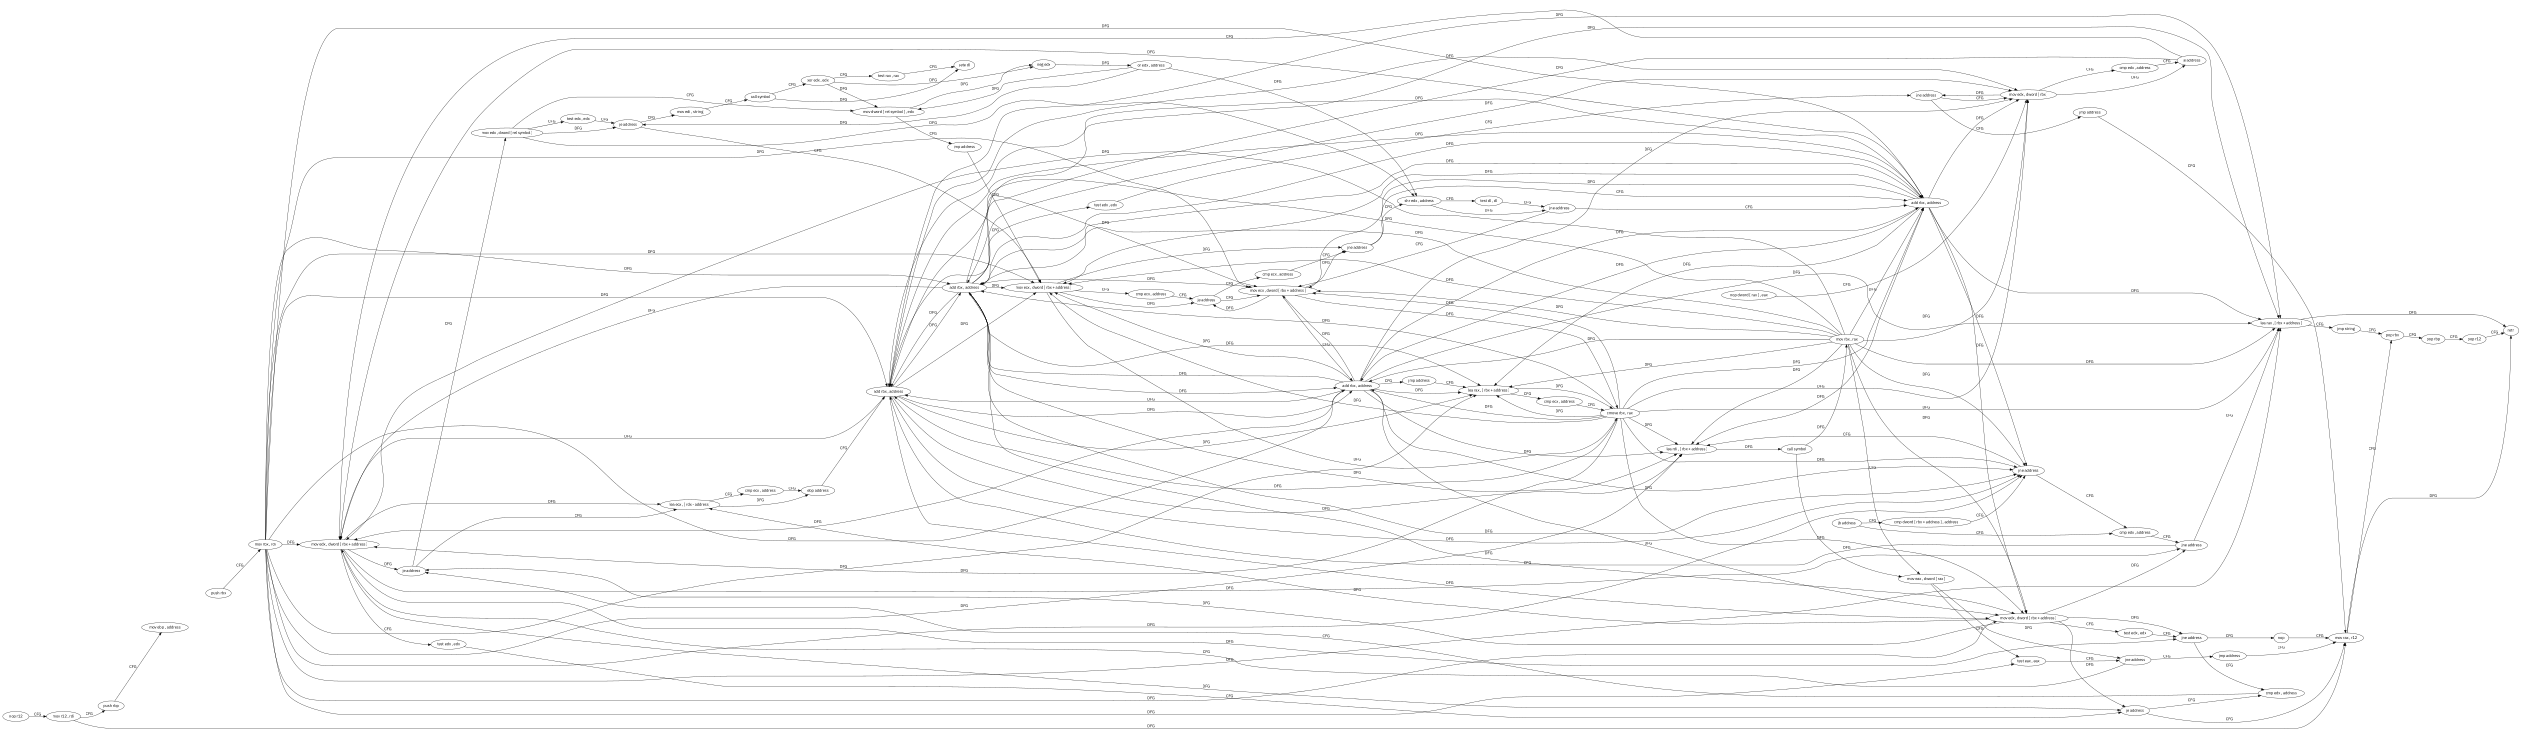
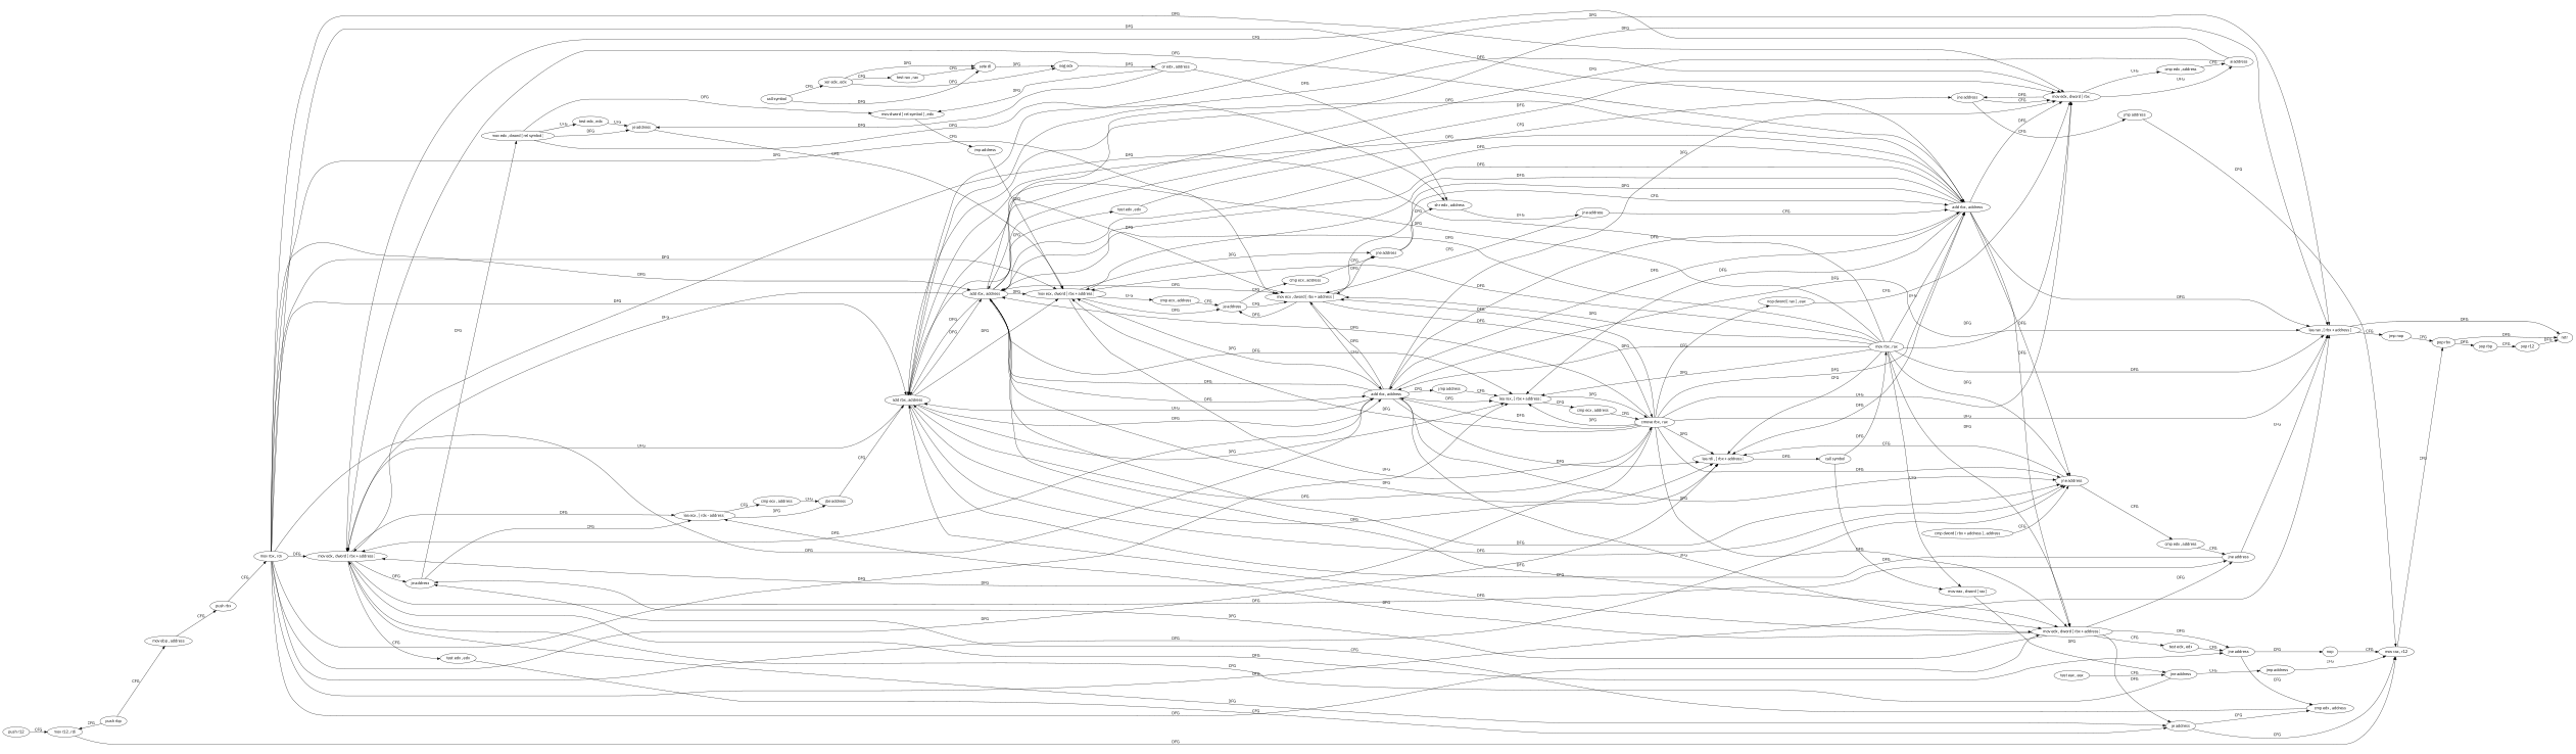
  digraph {
    fontname="IBM Plex Sans"
    rankdir=LR
    node [fontname="IBM Plex Sans"]
    edge [fontname="IBM Plex Sans"]
-   n1 [label="nop r12"]
+   n1 [label="push r12"]
    n2 [label="mov r12 , rdi"]
    n3 [label="push rbp"]
    n4 [label="mov rax , r12"]
    n5 [label="mov ebp , address"]
    n6 [label="pop rbx"]
    n7 [label=retn]
    n8 [label="push rbx"]
    n9 [label="mov rbx , rdi"]
    n10 [label="mov edx , dword [ rbx + address ]"]
    n11 [label="mov ecx , dword [ rbx + address ]"]
    n12 [label="add rbx , address"]
    n13 [label="mov ecx , dword [ rbx + address ]"]
    n14 [label="mov edx , dword [ rbx + address ]"]
    n15 [label="add rbx , address"]
    n16 [label="lea rax , [ rbx + address ]"]
    n17 [label="add rbx , address"]
    n18 [label="jne address"]
    n19 [label="lea rdi , [ rbx + address ]"]
    n20 [label="lea rax , [ rbx + address ]"]
    n21 [label="mov edx , dword [ rbx ]"]
    n22 [label="add rbx , address"]
    n23 [label="je address"]
    n24 [label="lea ecx , [ rdx - address ]"]
    n25 [label="jne address"]
    n26 [label="jne address"]
    n27 [label="test edx , edx"]
    n28 [label="je address"]
    n29 [label="cmp ecx , address"]
    n30 [label="je address"]
    n31 [label="jne address"]
    n32 [label="cmove rbx , rax"]
    n33 [label="test edx , edx"]
    n34 [label="jmp address"]
    n35 [label="cmp ecx , address"]
    n36 [label="cmp edx , address"]
    n37 [label="call symbol"]
-   n38 [label="jmp string"]
+   n38 [label="jmp nop"]
    n39 [label="jne address"]
    n40 [label="cmp edx , address"]
    n41 [label="je address"]
    n42 [label="test edx , edx"]
    n43 [label="mov edx , dword [ rel symbol ]"]
    n44 [label="cmp ecx , address"]
-   n45 [label="ebp address"]
+   n45 [label="jbe address"]
    n46 [label="cmp edx , address"]
    n47 [label=nop]
    n48 [label="pop rbp"]
    n49 [label="pop r12"]
    n50 [label="test edx , edx"]
    n51 [label="je address"]
    n52 [label="mov dword [ rel symbol ] , edx"]
    n53 [label="shr edx , address"]
-   n54 [label="mov edi , string"]
    n55 [label="jmp address"]
-   n56 [label="test dl , dl"]
    n57 [label="jne address"]
    n58 [label="call symbol"]
    n59 [label="xor edx , edx"]
    n60 [label="sete dl"]
    n61 [label="cmp ecx , address"]
    n62 [label="nop dword [ rax ] , eax"]
-   n63 [label="jb address"]
    n64 [label="cmp dword [ rbx + address ] , address"]
    n65 [label="test rax , rax"]
    n66 [label="neg edx"]
    n67 [label="or edx , address"]
    n68 [label="mov rbx , rax"]
    n69 [label="mov eax , dword [ rax ]"]
    n70 [label="jmp address"]
    n71 [label="test eax , eax"]
    n72 [label="jne address"]
    n73 [label="jmp address"]
    n1 -> n2 [label=CFG]
-   n2 -> n3 [label=CFG]
+   n3 -> n2 [label=CFG]
    n2 -> n4 [label=DFG]
    n3 -> n5 [label=CFG]
    n4 -> n6 [label=CFG]
-   n4 -> n7 [label=DFG]
-   n6 -> n48 [label=CFG]
+   n6 -> n7 [label=DFG]
+   n5 -> n8 [label=CFG]
+   n6 -> n48 [label=DFG]
    n8 -> n9 [label=CFG]
    n9 -> n10 [label=DFG]
    n9 -> n11 [label=DFG]
    n9 -> n12 [label=DFG]
    n9 -> n13 [label=DFG]
    n9 -> n14 [label=DFG]
    n9 -> n15 [label=DFG]
    n9 -> n16 [label=DFG]
    n9 -> n17 [label=DFG]
    n9 -> n18 [label=DFG]
    n9 -> n19 [label=DFG]
    n9 -> n20 [label=DFG]
-   n9 -> n71 [label=DFG]
+   n9 -> n21 [label=DFG]
    n9 -> n22 [label=DFG]
    n10 -> n23 [label=DFG]
    n10 -> n24 [label=DFG]
    n10 -> n25 [label=DFG]
    n10 -> n26 [label=DFG]
    n10 -> n27 [label=CFG]
    n10 -> n28 [label=DFG]
    n11 -> n29 [label=CFG]
    n11 -> n30 [label=DFG]
    n11 -> n31 [label=DFG]
    n11 -> n32 [label=DFG]
    n12 -> n10 [label=DFG]
    n12 -> n11 [label=DFG]
    n12 -> n13 [label=DFG]
    n12 -> n14 [label=DFG]
    n12 -> n15 [label=DFG]
    n12 -> n16 [label=DFG]
    n12 -> n17 [label=DFG]
    n12 -> n18 [label=DFG]
    n12 -> n19 [label=DFG]
    n12 -> n20 [label=DFG]
    n12 -> n21 [label=DFG]
    n12 -> n22 [label=DFG]
    n13 -> n15 [label=CFG]
    n13 -> n30 [label=DFG]
    n13 -> n31 [label=DFG]
    n13 -> n32 [label=DFG]
    n14 -> n23 [label=DFG]
    n14 -> n24 [label=DFG]
    n14 -> n25 [label=DFG]
    n14 -> n26 [label=DFG]
    n14 -> n28 [label=DFG]
    n14 -> n33 [label=CFG]
    n15 -> n10 [label=DFG]
    n15 -> n11 [label=DFG]
    n15 -> n12 [label=DFG]
    n15 -> n13 [label=DFG]
    n15 -> n14 [label=DFG]
    n15 -> n16 [label=DFG]
    n15 -> n17 [label=DFG]
    n15 -> n18 [label=DFG]
    n15 -> n19 [label=DFG]
    n15 -> n20 [label=DFG]
    n15 -> n21 [label=DFG]
    n15 -> n22 [label=DFG]
    n15 -> n34 [label=CFG]
    n16 -> n32 [label=DFG]
    n16 -> n35 [label=CFG]
    n17 -> n10 [label=DFG]
    n17 -> n11 [label=DFG]
    n17 -> n12 [label=DFG]
    n17 -> n13 [label=DFG]
    n17 -> n14 [label=DFG]
    n17 -> n15 [label=DFG]
    n17 -> n16 [label=DFG]
    n17 -> n18 [label=DFG]
    n17 -> n19 [label=DFG]
    n17 -> n20 [label=DFG]
    n17 -> n21 [label=DFG]
    n17 -> n22 [label=DFG]
    n18 -> n19 [label=CFG]
    n18 -> n36 [label=CFG]
    n19 -> n37 [label=DFG]
    n20 -> n7 [label=DFG]
    n20 -> n38 [label=CFG]
    n21 -> n39 [label=DFG]
    n21 -> n40 [label=CFG]
    n21 -> n41 [label=DFG]
    n22 -> n10 [label=DFG]
    n22 -> n11 [label=DFG]
    n22 -> n12 [label=DFG]
    n22 -> n13 [label=DFG]
    n22 -> n14 [label=DFG]
    n22 -> n15 [label=DFG]
    n22 -> n16 [label=DFG]
    n22 -> n17 [label=DFG]
    n22 -> n18 [label=DFG]
    n22 -> n19 [label=DFG]
    n22 -> n20 [label=DFG]
    n22 -> n21 [label=DFG]
    n22 -> n42 [label=CFG]
    n23 -> n24 [label=CFG]
    n23 -> n43 [label=CFG]
    n24 -> n44 [label=CFG]
    n24 -> n45 [label=DFG]
    n25 -> n46 [label=CFG]
    n25 -> n47 [label=CFG]
    n26 -> n12 [label=CFG]
    n26 -> n20 [label=CFG]
    n27 -> n28 [label=CFG]
    n28 -> n4 [label=CFG]
    n28 -> n46 [label=CFG]
    n29 -> n30 [label=CFG]
    n30 -> n13 [label=CFG]
    n30 -> n61 [label=CFG]
    n31 -> n17 [label=CFG]
    n31 -> n53 [label=CFG]
    n32 -> n10 [label=DFG]
    n32 -> n11 [label=DFG]
    n32 -> n12 [label=DFG]
    n32 -> n13 [label=DFG]
    n32 -> n14 [label=DFG]
    n32 -> n15 [label=DFG]
    n32 -> n16 [label=DFG]
    n32 -> n17 [label=DFG]
    n32 -> n18 [label=DFG]
    n32 -> n19 [label=DFG]
    n32 -> n20 [label=DFG]
    n32 -> n21 [label=DFG]
    n32 -> n22 [label=DFG]
+   n32 -> n62 [label=CFG]
    n33 -> n25 [label=CFG]
    n34 -> n16 [label=CFG]
    n35 -> n32 [label=CFG]
    n36 -> n26 [label=CFG]
    n37 -> n68 [label=DFG]
    n37 -> n69 [label=DFG]
    n38 -> n6 [label=CFG]
    n39 -> n21 [label=CFG]
    n39 -> n70 [label=CFG]
    n40 -> n41 [label=CFG]
    n41 -> n10 [label=CFG]
    n41 -> n22 [label=CFG]
    n42 -> n39 [label=CFG]
    n43 -> n50 [label=CFG]
    n43 -> n51 [label=DFG]
-   n43 -> n52 [label=CFG]
+   n43 -> n52 [label=DFG]
    n43 -> n53 [label=DFG]
    n44 -> n45 [label=CFG]
    n45 -> n12 [label=CFG]
    n46 -> n23 [label=CFG]
    n47 -> n4 [label=CFG]
    n48 -> n49 [label=CFG]
-   n49 -> n7 [label=CFG]
+   n49 -> n7 [label=DFG]
    n50 -> n51 [label=CFG]
    n51 -> n11 [label=CFG]
-   n51 -> n54 [label=CFG]
    n52 -> n55 [label=CFG]
-   n53 -> n56 [label=CFG]
    n53 -> n57 [label=DFG]
-   n54 -> n58 [label=CFG]
    n55 -> n11 [label=CFG]
-   n56 -> n57 [label=CFG]
    n57 -> n13 [label=CFG]
    n57 -> n17 [label=CFG]
    n58 -> n59 [label=CFG]
    n58 -> n60 [label=DFG]
-   n59 -> n52 [label=DFG]
+   n59 -> n60 [label=DFG]
    n59 -> n65 [label=CFG]
    n59 -> n66 [label=DFG]
-   n52 -> n66 [label=DFG]
+   n60 -> n66 [label=DFG]
    n61 -> n31 [label=CFG]
    n62 -> n21 [label=CFG]
-   n63 -> n36 [label=CFG]
-   n63 -> n64 [label=CFG]
    n64 -> n18 [label=CFG]
    n65 -> n60 [label=CFG]
    n66 -> n67 [label=DFG]
    n67 -> n51 [label=DFG]
    n67 -> n52 [label=DFG]
    n67 -> n53 [label=DFG]
    n68 -> n10 [label=DFG]
    n68 -> n11 [label=DFG]
    n68 -> n12 [label=DFG]
    n68 -> n13 [label=DFG]
    n68 -> n14 [label=DFG]
    n68 -> n15 [label=DFG]
    n68 -> n16 [label=DFG]
    n68 -> n17 [label=DFG]
    n68 -> n18 [label=DFG]
-   n68 -> n19 [label=DFG]
+   n68 -> n19 [label=CFG]
    n68 -> n20 [label=DFG]
    n68 -> n21 [label=DFG]
    n68 -> n22 [label=DFG]
    n68 -> n69 [label=CFG]
-   n69 -> n71 [label=CFG]
    n69 -> n72 [label=DFG]
    n70 -> n4 [label=CFG]
    n71 -> n72 [label=CFG]
    n72 -> n10 [label=CFG]
    n72 -> n73 [label=CFG]
    n73 -> n4 [label=CFG]
  }
